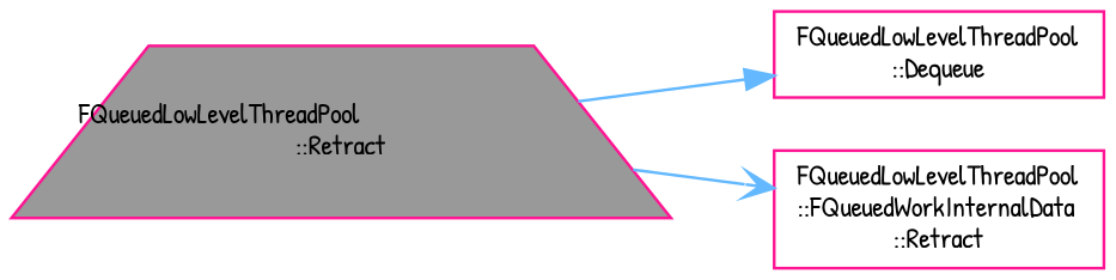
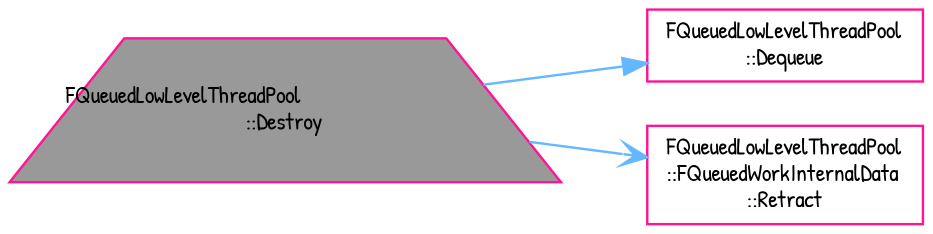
  digraph {
    rankdir=LR
    fontname="Patrick Hand"
    node [color=deeppink fillcolor=white fontname="Patrick Hand" fontsize=10 shape=box style=filled]
    edge [color=steelblue1 fontname="Patrick Hand" fontsize=10 labelfontname=Helvetica labelfontsize=10 style=solid]
-   n1 [fillcolor=grey60 fontcolor=black height=0.2 label="FQueuedLowLevelThreadPool\l::Retract" shape=trapezium width=0.4]
+   n1 [fillcolor=grey60 fontcolor=black height=0.2 label="FQueuedLowLevelThreadPool\l::Destroy" shape=trapezium width=0.4]
    n2 [height=0.2 label="FQueuedLowLevelThreadPool\l::Dequeue" width=0.4]
    n3 [height=0.2 label="FQueuedLowLevelThreadPool\l::FQueuedWorkInternalData\l::Retract" width=0.4]
    n1 -> n2 [arrowhead=normal]
    n1 -> n3 [arrowhead=vee]
  }
